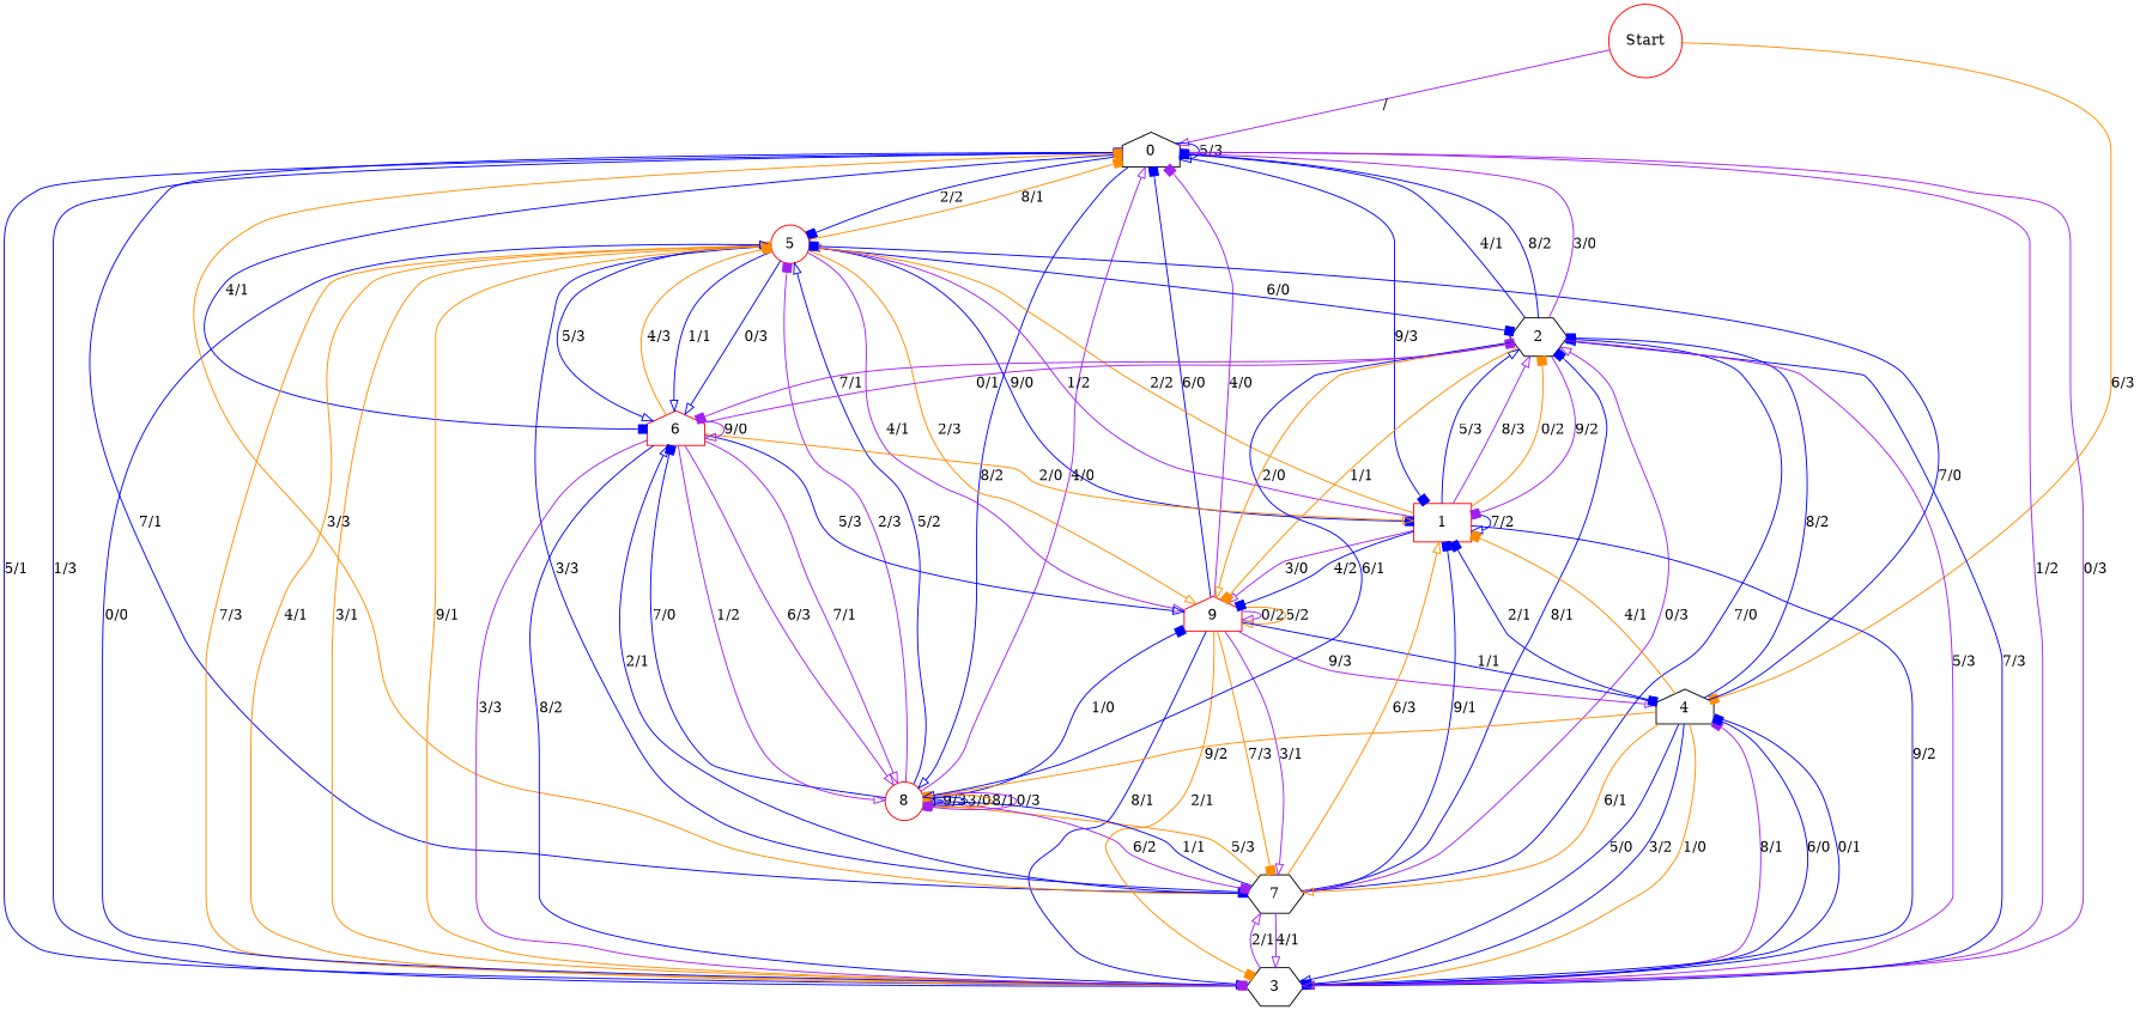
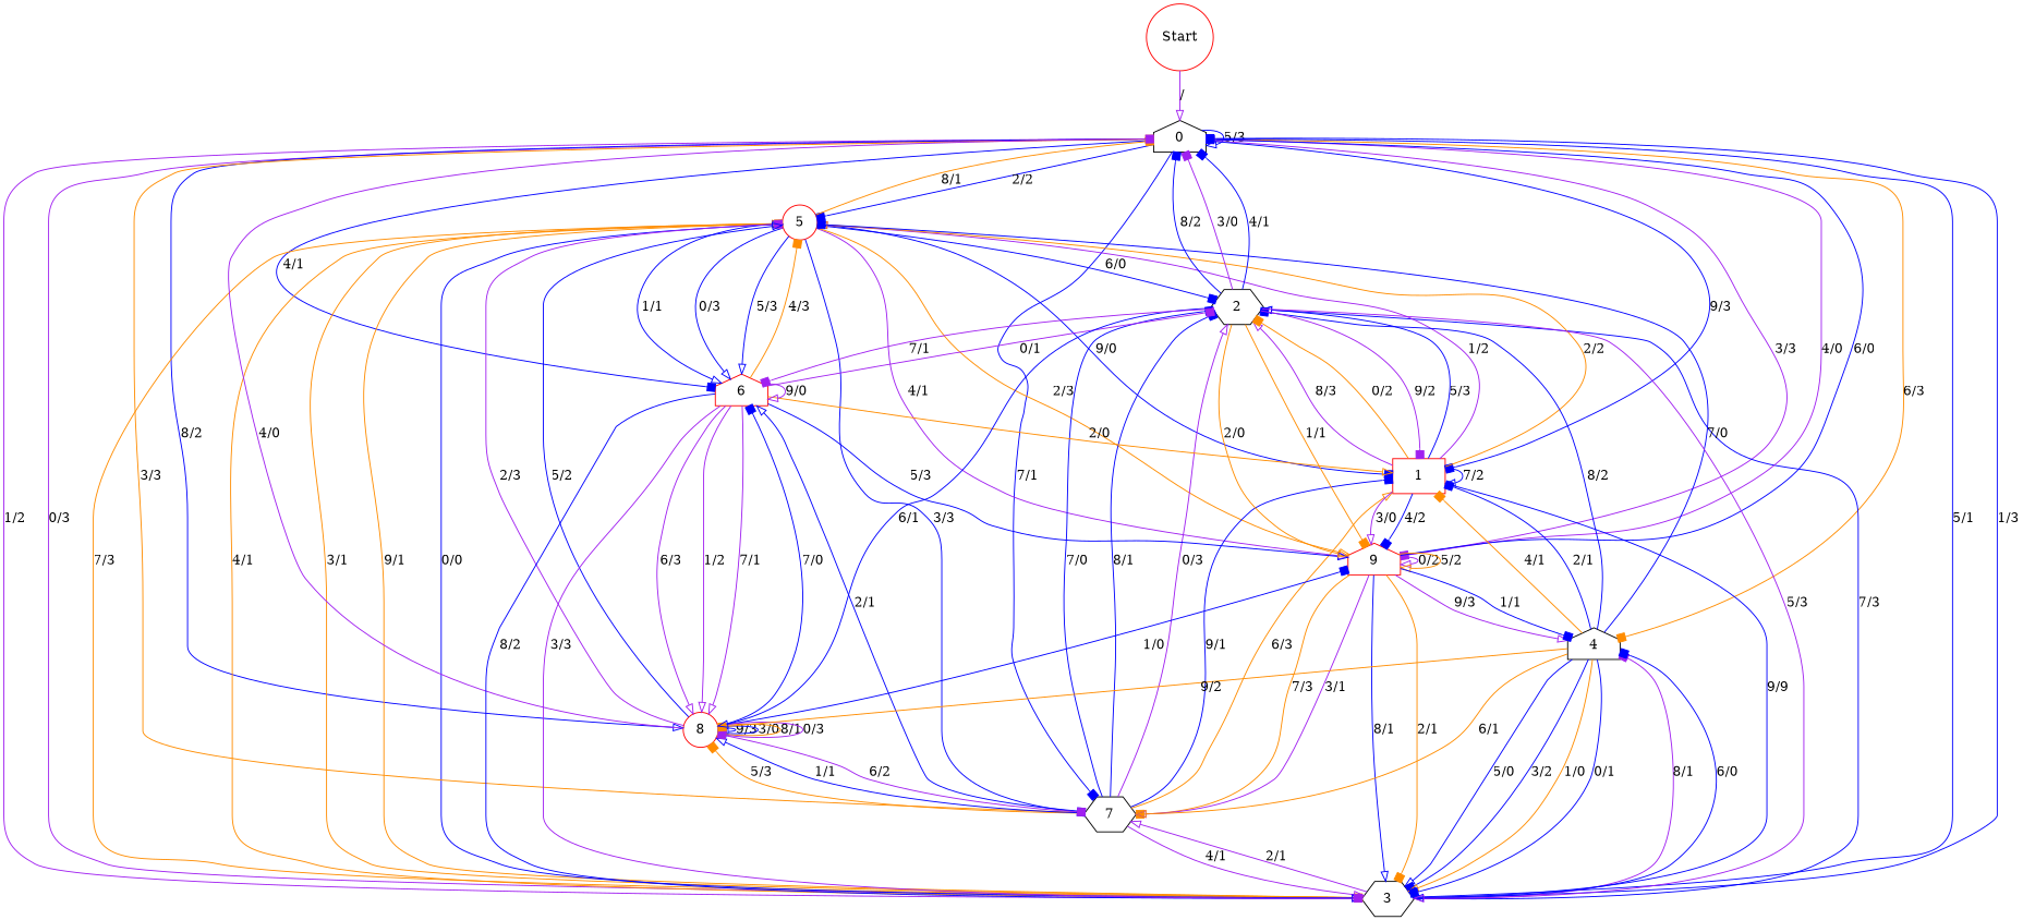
  digraph {
    node [color=red shape=house]
    edge [arrowhead=box color=blue]
    Start [shape=circle]
    0 [color=black]
    5 [shape=circle]
    3 [color=black shape=hexagon]
    9
    7 [color=black shape=hexagon]
    8 [shape=circle]
    1 [shape=box]
    6
    4 [color=black]
    2 [color=black shape=hexagon]
    Start -> 0 [arrowhead=onormal color=purple label="/"]
    0 -> 0 [arrowhead=onormal label="5/3"]
    0 -> 5 [label="2/2"]
    0 -> 3 [arrowhead=onormal color=purple label="1/2"]
    0 -> 3 [arrowhead=onormal color=purple label="0/3"]
+   0 -> 9 [color=purple label="3/3"]
    0 -> 7 [label="7/1"]
    0 -> 8 [arrowhead=onormal label="8/2"]
    0 -> 1 [label="9/3"]
    0 -> 6 [label="4/1"]
-   Start -> 4 [color=darkorange label="6/3"]
+   0 -> 4 [color=darkorange label="6/3"]
    5 -> 0 [color=darkorange label="8/1"]
    5 -> 3 [color=darkorange label="7/3"]
    5 -> 9 [arrowhead=onormal color=purple label="4/1"]
    5 -> 9 [arrowhead=onormal color=darkorange label="2/3"]
    5 -> 7 [label="3/3"]
    5 -> 1 [label="9/0"]
    5 -> 6 [arrowhead=onormal label="1/1"]
    5 -> 6 [arrowhead=onormal label="0/3"]
    5 -> 6 [arrowhead=onormal label="5/3"]
    5 -> 2 [label="6/0"]
    3 -> 0 [label="5/1"]
    3 -> 0 [label="1/3"]
    3 -> 5 [arrowhead=onormal color=darkorange label="4/1"]
    3 -> 5 [arrowhead=onormal color=darkorange label="3/1"]
    3 -> 5 [color=darkorange label="9/1"]
    3 -> 5 [arrowhead=onormal label="0/0"]
    3 -> 7 [arrowhead=onormal color=purple label="2/1"]
    3 -> 4 [color=purple label="8/1"]
    3 -> 4 [label="6/0"]
    3 -> 2 [arrowhead=onormal label="7/3"]
    9 -> 0 [color=purple label="4/0"]
    9 -> 0 [label="6/0"]
    9 -> 3 [arrowhead=onormal label="8/1"]
    9 -> 3 [color=darkorange label="2/1"]
    9 -> 9 [arrowhead=onormal color=purple label="0/2"]
    9 -> 9 [arrowhead=onormal color=darkorange label="5/2"]
    9 -> 7 [color=darkorange label="7/3"]
    9 -> 7 [arrowhead=onormal color=purple label="3/1"]
    9 -> 4 [arrowhead=onormal color=purple label="9/3"]
    9 -> 4 [label="1/1"]
    7 -> 0 [color=darkorange label="3/3"]
    7 -> 3 [arrowhead=onormal color=purple label="4/1"]
    7 -> 8 [color=darkorange label="5/3"]
    7 -> 8 [arrowhead=onormal label="1/1"]
    7 -> 1 [label="9/1"]
    7 -> 1 [arrowhead=onormal color=darkorange label="6/3"]
    7 -> 6 [arrowhead=onormal label="2/1"]
    7 -> 2 [label="7/0"]
    7 -> 2 [label="8/1"]
    7 -> 2 [arrowhead=onormal color=purple label="0/3"]
-   8 -> 0 [arrowhead=onormal color=purple label="4/0"]
+   8 -> 0 [color=purple label="4/0"]
    8 -> 5 [color=purple label="2/3"]
    8 -> 5 [arrowhead=onormal label="5/2"]
    8 -> 9 [label="1/0"]
    8 -> 7 [color=purple label="6/2"]
    8 -> 8 [arrowhead=onormal label="9/3"]
    8 -> 8 [label="3/0"]
    8 -> 8 [color=darkorange label="8/1"]
    8 -> 8 [color=purple label="0/3"]
    8 -> 6 [label="7/0"]
    1 -> 5 [arrowhead=onormal color=purple label="1/2"]
    1 -> 5 [arrowhead=onormal color=darkorange label="2/2"]
-   1 -> 3 [arrowhead=onormal label="9/2"]
+   1 -> 3 [arrowhead=onormal label="9/9"]
    1 -> 9 [arrowhead=onormal color=purple label="3/0"]
    1 -> 9 [label="4/2"]
    1 -> 1 [arrowhead=onormal label="7/2"]
    1 -> 2 [arrowhead=onormal label="5/3"]
    1 -> 2 [arrowhead=onormal color=purple label="8/3"]
    1 -> 2 [color=darkorange label="0/2"]
    6 -> 5 [color=darkorange label="4/3"]
    6 -> 3 [arrowhead=onormal label="8/2"]
    6 -> 3 [color=purple label="3/3"]
    6 -> 9 [arrowhead=onormal label="5/3"]
    6 -> 8 [arrowhead=onormal color=purple label="1/2"]
    6 -> 8 [arrowhead=onormal color=purple label="7/1"]
    6 -> 8 [arrowhead=onormal color=purple label="6/3"]
    6 -> 1 [arrowhead=onormal color=darkorange label="2/0"]
    6 -> 6 [arrowhead=onormal color=purple label="9/0"]
    6 -> 2 [color=purple label="0/1"]
    4 -> 5 [label="7/0"]
    4 -> 3 [arrowhead=onormal label="5/0"]
    4 -> 3 [label="3/2"]
    4 -> 3 [arrowhead=onormal color=darkorange label="1/0"]
    4 -> 3 [label="0/1"]
    4 -> 7 [arrowhead=onormal color=darkorange label="6/1"]
    4 -> 8 [color=darkorange label="9/2"]
    4 -> 1 [color=darkorange label="4/1"]
    4 -> 1 [label="2/1"]
    4 -> 2 [label="8/2"]
    2 -> 0 [color=purple label="3/0"]
    2 -> 0 [label="4/1"]
    2 -> 0 [label="8/2"]
    2 -> 3 [arrowhead=onormal color=purple label="5/3"]
    2 -> 9 [arrowhead=onormal color=darkorange label="2/0"]
    2 -> 9 [color=darkorange label="1/1"]
    2 -> 8 [arrowhead=onormal label="6/1"]
    2 -> 1 [color=purple label="9/2"]
    2 -> 6 [color=purple label="7/1"]
  }
